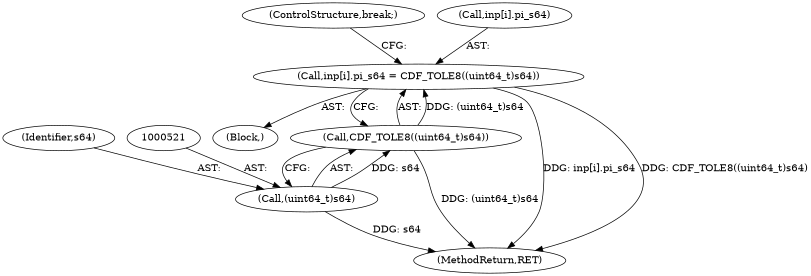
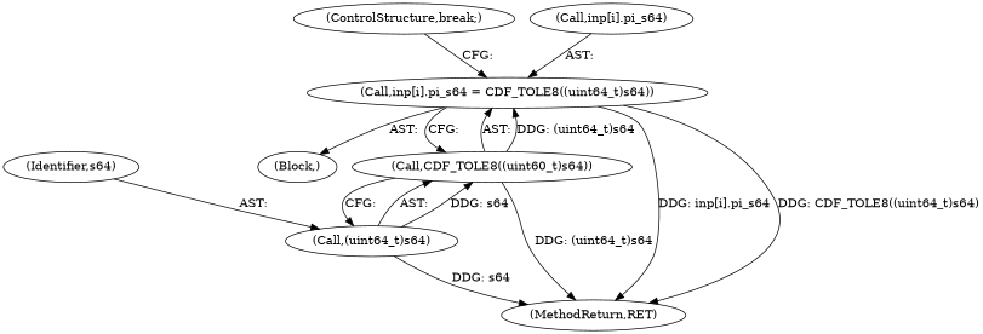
  digraph {
    n1 [label="(Call,inp[i].pi_s64 = CDF_TOLE8((uint64_t)s64))"]
-   n2 [label="(Call,CDF_TOLE8((uint64_t)s64))"]
+   n2 [label="(Call,CDF_TOLE8((uint60_t)s64))"]
    n3 [label="(Block,)"]
    n4 [label="(MethodReturn,RET)"]
    n5 [label="(Call,(uint64_t)s64)"]
    n6 [label="(Identifier,s64)"]
    n7 [label="(ControlStructure,break;)"]
    n8 [label="(Call,inp[i].pi_s64)"]
-   1000521
    n1 -> n2 [label="CFG: "]
    n1 -> n3 [label="AST: "]
    n1 -> n4 [label="DDG: inp[i].pi_s64"]
    n1 -> n4 [label="DDG: CDF_TOLE8((uint64_t)s64)"]
    n2 -> n1 [label="AST: "]
    n2 -> n1 [label="DDG: (uint64_t)s64"]
    n2 -> n4 [label="DDG: (uint64_t)s64"]
    n2 -> n5 [label="CFG: "]
    n5 -> n2 [label="AST: "]
    n5 -> n2 [label="DDG: s64"]
    n5 -> n4 [label="DDG: s64"]
    n6 -> n5 [label="AST: "]
    n7 -> n1 [label="CFG: "]
    n8 -> n1 [label="AST: "]
-   1000521 -> n5 [label="AST: "]
  }
